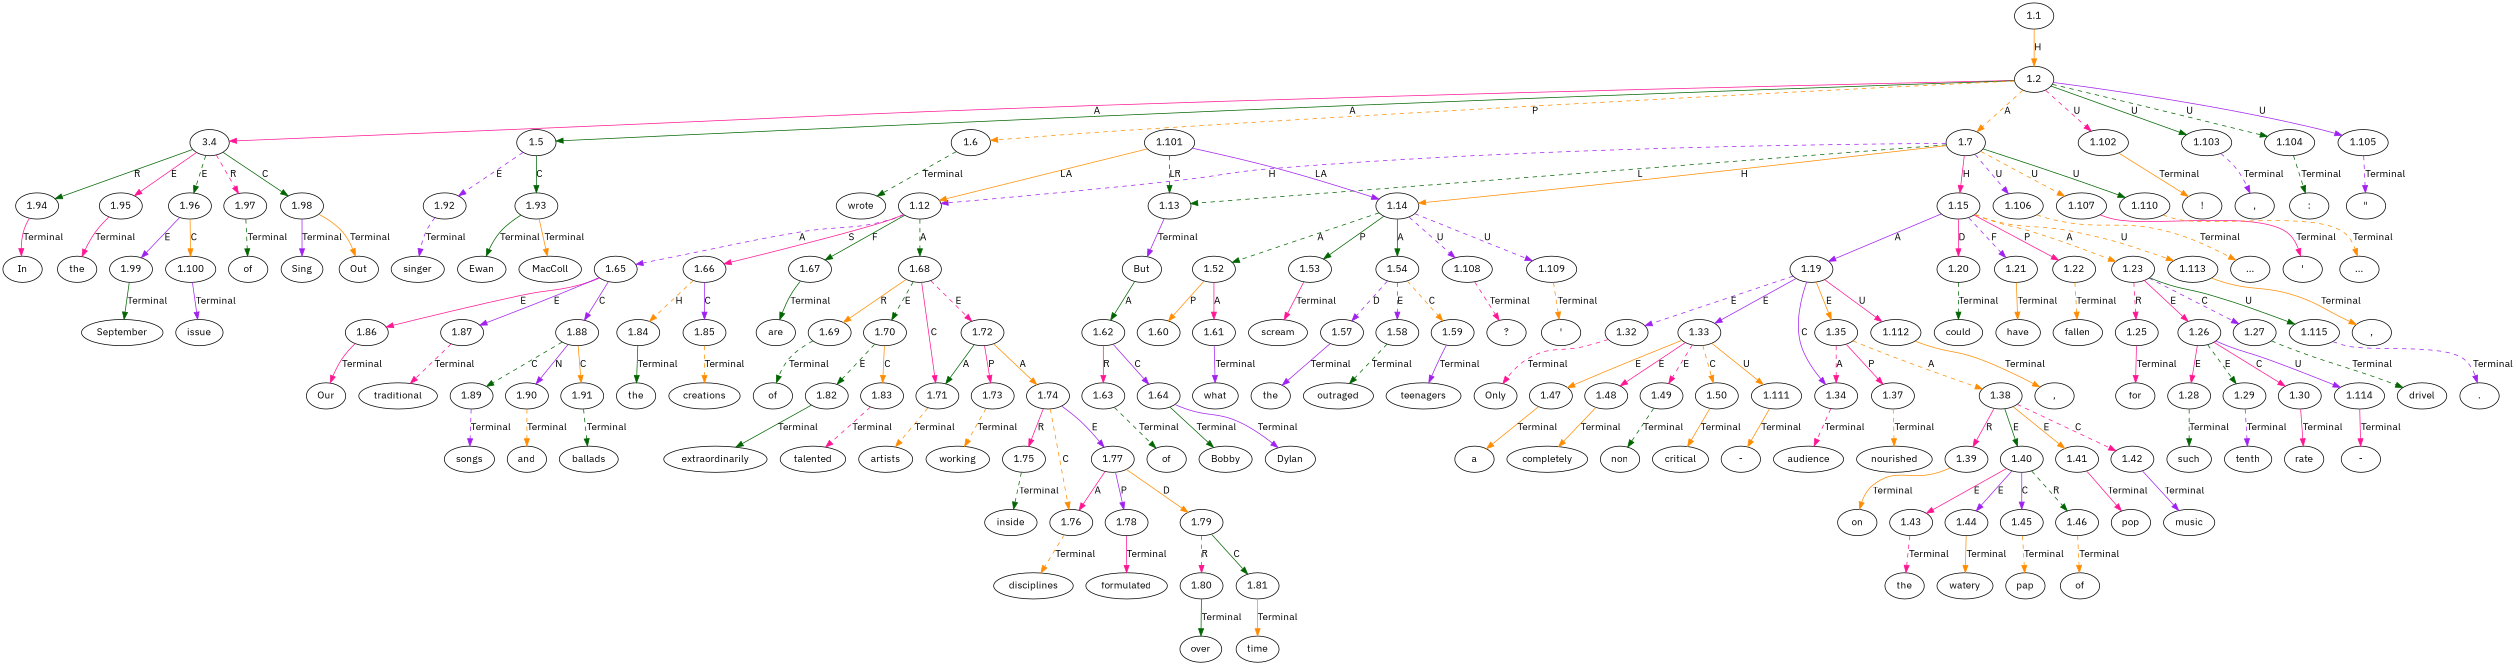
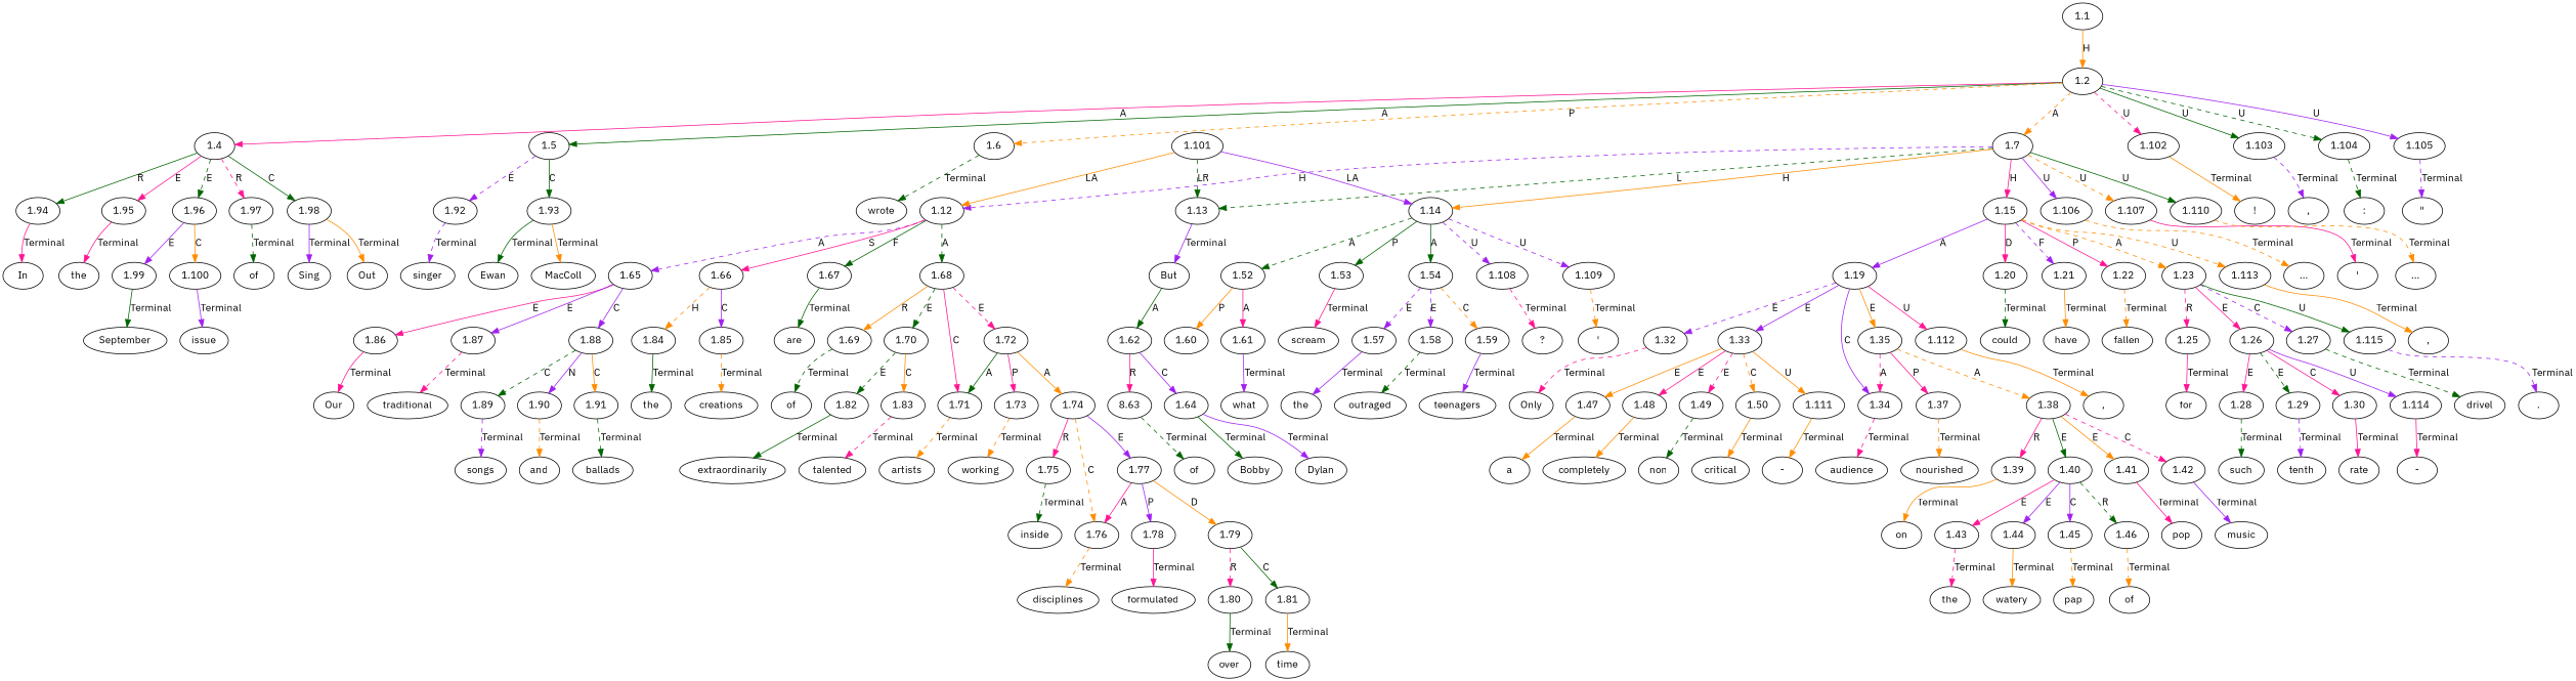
  digraph {
    fontname="IBM Plex Sans"
    node [fontname="IBM Plex Sans" ordering=out]
    edge [color=darkorange fontname="IBM Plex Sans" ordering=out style=solid]
    n1 [label=In]
    n2 [label=singer]
    n3 [label=Ewan]
    n4 [label=MacColl]
    n5 [label=wrote]
    n6 [label=":"]
    n7 [label="\""]
    n8 [label=Our]
    n9 [label=traditional]
    n10 [label=songs]
    n11 [label=and]
    n12 [label=the]
    n13 [label=ballads]
    n14 [label=are]
    n15 [label=the]
    n16 [label=creations]
    n17 [label=of]
    n18 [label=extraordinarily]
    n19 [label=talented]
    n20 [label=artists]
    n21 [label=working]
    n22 [label=inside]
    n23 [label=September]
    n24 [label=disciplines]
    n25 [label=formulated]
    n26 [label=over]
    n27 [label=time]
    n28 [label="..."]
    n29 [label="'"]
    n30 [label=But]
    n31 [label=1.62]
    n32 [label=what]
    n33 [label=of]
    n34 [label=Bobby]
    n35 [label=issue]
    n36 [label=Dylan]
    n37 [label="?"]
    n38 [label="'"]
    n39 [label=scream]
    n40 [label=the]
    n41 [label=outraged]
    n42 [label=teenagers]
    n43 [label="..."]
    n44 [label=Only]
    n45 [label=a]
    n46 [label=of]
    n47 [label=completely]
    n48 [label=non]
    n49 [label="-"]
    n50 [label=critical]
    n51 [label=audience]
    n52 [label=","]
    n53 [label=nourished]
    n54 [label=on]
    n55 [label=the]
    n56 [label=watery]
    n57 [label=Sing]
    n58 [label=pap]
    n59 [label=of]
    n60 [label=pop]
    n61 [label=music]
    n62 [label=","]
    n63 [label=could]
    n64 [label=have]
    n65 [label=fallen]
    n66 [label=for]
    n67 [label=such]
    n68 [label=Out]
    n69 [label=tenth]
    n70 [label="-"]
    n71 [label=rate]
    n72 [label=drivel]
    n73 [label="."]
    n74 [label="!"]
    n75 [label=","]
    n76 [label=1.1]
    n77 [label=1.2]
-   n78 [label=3.4]
+   n78 [label=1.4]
    n79 [label=1.5]
    n80 [label=1.6]
    n81 [label=1.7]
    n82 [label=1.102]
    n83 [label=1.103]
    n84 [label=1.104]
    n85 [label=1.105]
    n86 [label=1.94]
    n87 [label=1.95]
    n88 [label=1.96]
    n89 [label=1.97]
    n90 [label=1.98]
    n91 [label=1.92]
    n92 [label=1.93]
    n93 [label=1.12]
    n94 [label=1.13]
    n95 [label=1.14]
    n96 [label=1.15]
    n97 [label=1.106]
    n98 [label=1.107]
    n99 [label=1.110]
    n100 [label=1.99]
    n101 [label=1.100]
    n102 [label=1.65]
    n103 [label=1.66]
    n104 [label=1.67]
    n105 [label=1.68]
    n106 [label=1.52]
    n107 [label=1.53]
    n108 [label=1.54]
    n109 [label=1.108]
    n110 [label=1.109]
    n111 [label=1.19]
    n112 [label=1.20]
    n113 [label=1.21]
    n114 [label=1.22]
    n115 [label=1.23]
    n116 [label=1.113]
    n117 [label=1.86]
    n118 [label=1.87]
    n119 [label=1.88]
    n120 [label=1.84]
    n121 [label=1.85]
    n122 [label=1.69]
    n123 [label=1.70]
    n124 [label=1.71]
    n125 [label=1.72]
    n126 [label=1.60]
    n127 [label=1.61]
    n128 [label=1.57]
    n129 [label=1.58]
    n130 [label=1.59]
    n131 [label=1.32]
    n132 [label=1.33]
    n133 [label=1.34]
    n134 [label=1.35]
    n135 [label=1.112]
    n136 [label=1.25]
    n137 [label=1.26]
    n138 [label=1.27]
    n139 [label=1.115]
    n140 [label=1.47]
    n141 [label=1.48]
    n142 [label=1.49]
    n143 [label=1.50]
    n144 [label=1.111]
    n145 [label=1.37]
    n146 [label=1.38]
    n147 [label=1.28]
    n148 [label=1.29]
    n149 [label=1.30]
    n150 [label=1.114]
    n151 [label=1.39]
    n152 [label=1.40]
    n153 [label=1.41]
    n154 [label=1.42]
    n155 [label=1.43]
    n156 [label=1.44]
    n157 [label=1.45]
    n158 [label=1.46]
-   n159 [label=1.63]
+   n159 [label=8.63]
    n160 [label=1.64]
    n161 [label=1.89]
    n162 [label=1.90]
    n163 [label=1.91]
    n164 [label=1.82]
    n165 [label=1.83]
    n166 [label=1.73]
    n167 [label=1.74]
    n168 [label=1.75]
    n169 [label=1.76]
    n170 [label=1.77]
    n171 [label=1.78]
    n172 [label=1.79]
    n173 [label=1.80]
    n174 [label=1.81]
    n175 [label=1.101]
    n30 -> n31 [color=darkgreen label=A]
    n31 -> n159 [color=deeppink label=R]
    n31 -> n160 [color=purple label=C]
    n76 -> n77 [label=H]
    n77 -> n78 [color=deeppink label=A]
    n77 -> n79 [color=darkgreen label=A]
    n77 -> n80 [label=P style=dashed]
    n77 -> n81 [label=A style=dashed]
    n77 -> n82 [color=deeppink label=U style=dashed]
    n77 -> n83 [color=darkgreen label=U]
    n77 -> n84 [color=darkgreen label=U style=dashed]
    n77 -> n85 [color=purple label=U]
    n78 -> n86 [color=darkgreen label=R]
    n78 -> n87 [color=deeppink label=E]
    n78 -> n88 [color=darkgreen label=E style=dashed]
    n78 -> n89 [color=deeppink label=R style=dashed]
    n78 -> n90 [color=darkgreen label=C]
    n79 -> n91 [color=purple label=E style=dashed]
    n79 -> n92 [color=darkgreen label=C]
    n80 -> n5 [color=darkgreen label=Terminal style=dashed]
    n81 -> n93 [color=purple label=H style=dashed]
    n81 -> n94 [color=darkgreen label=L style=dashed]
    n81 -> n95 [label=H]
    n81 -> n96 [color=deeppink label=H]
-   n81 -> n97 [color=purple label=U style=dashed]
+   n81 -> n97 [color=purple label=U]
    n81 -> n98 [label=U style=dashed]
    n81 -> n99 [color=darkgreen label=U]
    n82 -> n74 [label=Terminal]
    n83 -> n75 [color=purple label=Terminal style=dashed]
    n84 -> n6 [color=darkgreen label=Terminal style=dashed]
    n85 -> n7 [color=purple label=Terminal style=dashed]
    n86 -> n1 [color=deeppink label=Terminal]
    n87 -> n12 [color=deeppink label=Terminal]
    n88 -> n100 [color=purple label=E]
    n88 -> n101 [label=C]
    n89 -> n46 [color=darkgreen label=Terminal style=dashed]
    n90 -> n57 [color=purple label=Terminal]
    n90 -> n68 [label=Terminal]
    n91 -> n2 [color=purple label=Terminal style=dashed]
    n92 -> n3 [color=darkgreen label=Terminal]
    n92 -> n4 [label=Terminal]
    n93 -> n102 [color=purple label=A style=dashed]
    n93 -> n103 [color=deeppink label=S]
    n93 -> n104 [color=darkgreen label=F]
    n93 -> n105 [color=darkgreen label=A style=dashed]
    n94 -> n30 [color=purple label=Terminal]
    n95 -> n106 [color=darkgreen label=A style=dashed]
    n95 -> n107 [color=darkgreen label=P]
    n95 -> n108 [color=darkgreen label=A]
    n95 -> n109 [color=purple label=U style=dashed]
    n95 -> n110 [color=purple label=U style=dashed]
    n96 -> n111 [color=purple label=A]
    n96 -> n112 [color=deeppink label=D]
    n96 -> n113 [color=purple label=F style=dashed]
    n96 -> n114 [color=deeppink label=P]
    n96 -> n115 [label=A style=dashed]
    n96 -> n116 [label=U style=dashed]
    n97 -> n28 [label=Terminal style=dashed]
    n98 -> n29 [color=deeppink label=Terminal]
    n99 -> n43 [label=Terminal style=dashed]
    n100 -> n23 [color=darkgreen label=Terminal]
    n101 -> n35 [color=purple label=Terminal]
    n102 -> n117 [color=deeppink label=E]
    n102 -> n118 [color=purple label=E]
    n102 -> n119 [color=purple label=C]
    n103 -> n120 [label=H style=dashed]
    n103 -> n121 [color=purple label=C]
    n104 -> n14 [color=darkgreen label=Terminal]
    n105 -> n122 [label=R]
    n105 -> n123 [color=darkgreen label=E style=dashed]
    n105 -> n124 [color=deeppink label=C]
    n105 -> n125 [color=deeppink label=E style=dashed]
    n106 -> n126 [label=P]
    n106 -> n127 [color=deeppink label=A]
    n107 -> n39 [color=deeppink label=Terminal]
-   n108 -> n128 [color=purple label=D style=dashed]
+   n108 -> n128 [color=purple label=E style=dashed]
    n108 -> n129 [color=purple label=E style=dashed]
    n108 -> n130 [label=C style=dashed]
    n109 -> n37 [color=deeppink label=Terminal style=dashed]
    n110 -> n38 [label=Terminal style=dashed]
    n111 -> n131 [color=purple label=E style=dashed]
    n111 -> n132 [color=purple label=E]
    n111 -> n133 [color=purple label=C]
    n111 -> n134 [label=E]
    n111 -> n135 [color=deeppink label=U]
    n112 -> n63 [color=darkgreen label=Terminal style=dashed]
    n113 -> n64 [label=Terminal]
    n114 -> n65 [label=Terminal style=dashed]
    n115 -> n136 [color=deeppink label=R style=dashed]
    n115 -> n137 [color=deeppink label=E]
    n115 -> n138 [color=purple label=C style=dashed]
    n115 -> n139 [color=darkgreen label=U]
    n116 -> n62 [label=Terminal]
    n117 -> n8 [color=deeppink label=Terminal]
    n118 -> n9 [color=deeppink label=Terminal style=dashed]
    n119 -> n161 [color=darkgreen label=C style=dashed]
    n119 -> n162 [color=purple label=N]
    n119 -> n163 [label=C]
    n120 -> n15 [color=darkgreen label=Terminal]
    n121 -> n16 [label=Terminal style=dashed]
    n122 -> n17 [color=darkgreen label=Terminal style=dashed]
    n123 -> n164 [color=darkgreen label=E style=dashed]
    n123 -> n165 [label=C]
    n124 -> n20 [label=Terminal style=dashed]
    n125 -> n124 [color=darkgreen label=A]
    n125 -> n166 [color=deeppink label=P]
    n125 -> n167 [label=A]
    n127 -> n32 [color=purple label=Terminal]
    n128 -> n40 [color=purple label=Terminal]
    n129 -> n41 [color=darkgreen label=Terminal style=dashed]
    n130 -> n42 [color=purple label=Terminal]
    n131 -> n44 [color=deeppink label=Terminal style=dashed]
    n132 -> n140 [label=E]
    n132 -> n141 [color=deeppink label=E]
    n132 -> n142 [color=deeppink label=E style=dashed]
    n132 -> n143 [label=C style=dashed]
    n132 -> n144 [label=U]
    n133 -> n51 [color=deeppink label=Terminal style=dashed]
    n134 -> n133 [color=deeppink label=A style=dashed]
    n134 -> n145 [color=deeppink label=P]
    n134 -> n146 [label=A style=dashed]
    n135 -> n52 [label=Terminal]
    n136 -> n66 [color=deeppink label=Terminal]
    n137 -> n147 [color=deeppink label=E]
    n137 -> n148 [color=darkgreen label=E style=dashed]
    n137 -> n149 [color=deeppink label=C]
    n137 -> n150 [color=purple label=U]
    n138 -> n72 [color=darkgreen label=Terminal style=dashed]
    n139 -> n73 [color=purple label=Terminal style=dashed]
    n140 -> n45 [label=Terminal]
    n141 -> n47 [label=Terminal]
    n142 -> n48 [color=darkgreen label=Terminal style=dashed]
    n143 -> n50 [label=Terminal]
    n144 -> n49 [label=Terminal]
    n145 -> n53 [label=Terminal style=dashed]
    n146 -> n151 [color=deeppink label=R]
    n146 -> n152 [color=darkgreen label=E]
    n146 -> n153 [label=E]
    n146 -> n154 [color=deeppink label=C style=dashed]
    n147 -> n67 [color=darkgreen label=Terminal style=dashed]
    n148 -> n69 [color=purple label=Terminal style=dashed]
    n149 -> n71 [color=deeppink label=Terminal]
    n150 -> n70 [color=deeppink label=Terminal]
    n151 -> n54 [label=Terminal]
    n152 -> n155 [color=deeppink label=E]
    n152 -> n156 [color=purple label=E]
    n152 -> n157 [color=purple label=C]
    n152 -> n158 [color=darkgreen label=R style=dashed]
    n153 -> n60 [color=deeppink label=Terminal]
    n154 -> n61 [color=purple label=Terminal]
    n155 -> n55 [color=deeppink label=Terminal style=dashed]
    n156 -> n56 [label=Terminal]
    n157 -> n58 [label=Terminal style=dashed]
    n158 -> n59 [label=Terminal style=dashed]
    n159 -> n33 [color=darkgreen label=Terminal style=dashed]
    n160 -> n34 [color=darkgreen label=Terminal]
    n160 -> n36 [color=purple label=Terminal]
    n161 -> n10 [color=purple label=Terminal style=dashed]
    n162 -> n11 [label=Terminal style=dashed]
    n163 -> n13 [color=darkgreen label=Terminal style=dashed]
    n164 -> n18 [color=darkgreen label=Terminal]
    n165 -> n19 [color=deeppink label=Terminal style=dashed]
    n166 -> n21 [label=Terminal style=dashed]
    n167 -> n168 [color=deeppink label=R]
    n167 -> n169 [label=C style=dashed]
    n167 -> n170 [color=purple label=E]
    n168 -> n22 [color=darkgreen label=Terminal style=dashed]
    n169 -> n24 [label=Terminal style=dashed]
    n170 -> n169 [color=deeppink label=A]
    n170 -> n171 [color=purple label=P]
    n170 -> n172 [label=D]
    n171 -> n25 [color=deeppink label=Terminal]
    n172 -> n173 [color=deeppink label=R style=dashed]
    n172 -> n174 [color=darkgreen label=C]
    n173 -> n26 [color=darkgreen label=Terminal]
    n174 -> n27 [label=Terminal]
    n175 -> n93 [label=LA]
    n175 -> n94 [color=darkgreen label=LR style=dashed]
    n175 -> n95 [color=purple label=LA]
  }
